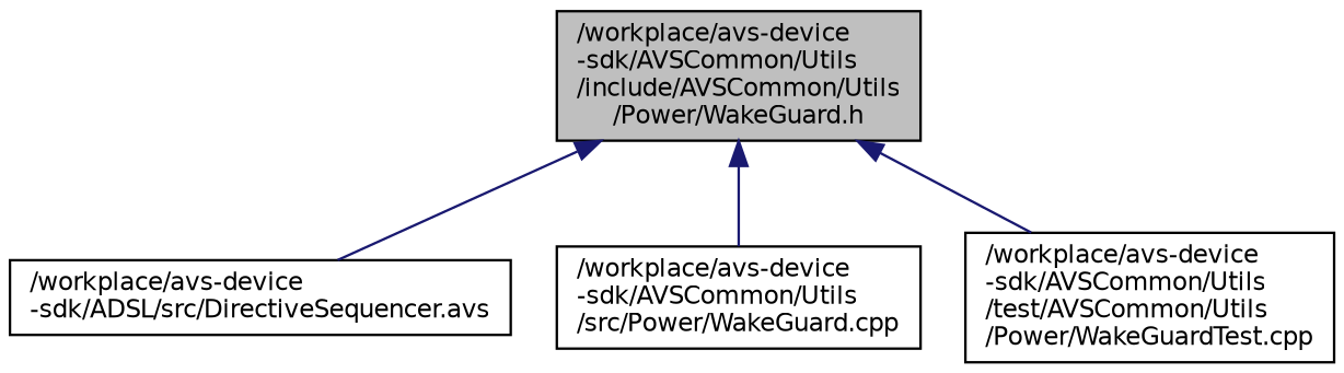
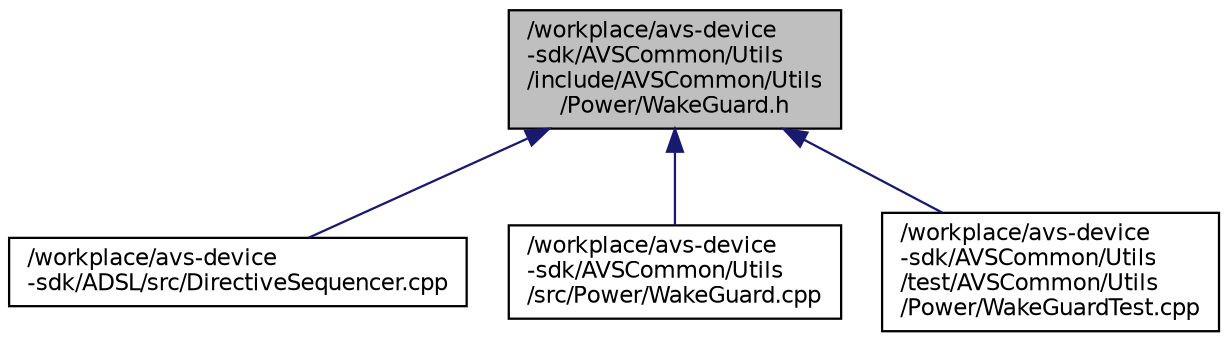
  digraph {
    node [color=black fillcolor=white fontname=Helvetica fontsize=10 shape=record style=filled]
    edge [color=midnightblue dir=back fontname=Helvetica fontsize=10 labelfontname=Helvetica labelfontsize=10 style=solid]
    n1 [fillcolor=grey75 fontcolor=black height=0.2 label="/workplace/avs-device\l-sdk/AVSCommon/Utils\l/include/AVSCommon/Utils\l/Power/WakeGuard.h" width=0.4]
-   n2 [height=0.2 label="/workplace/avs-device\l-sdk/ADSL/src/DirectiveSequencer.avs" width=0.4]
+   n2 [height=0.2 label="/workplace/avs-device\l-sdk/ADSL/src/DirectiveSequencer.cpp" width=0.4]
    n3 [height=0.2 label="/workplace/avs-device\l-sdk/AVSCommon/Utils\l/src/Power/WakeGuard.cpp" width=0.4]
    n4 [height=0.2 label="/workplace/avs-device\l-sdk/AVSCommon/Utils\l/test/AVSCommon/Utils\l/Power/WakeGuardTest.cpp" width=0.4]
    n1 -> n2
    n1 -> n3
    n1 -> n4
  }
